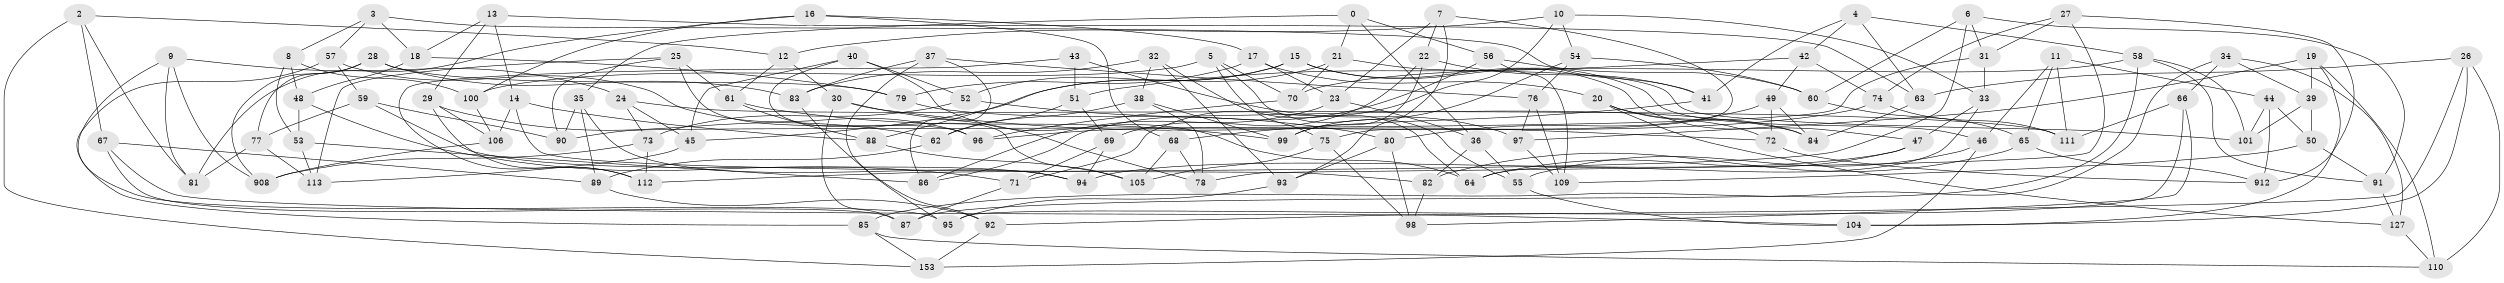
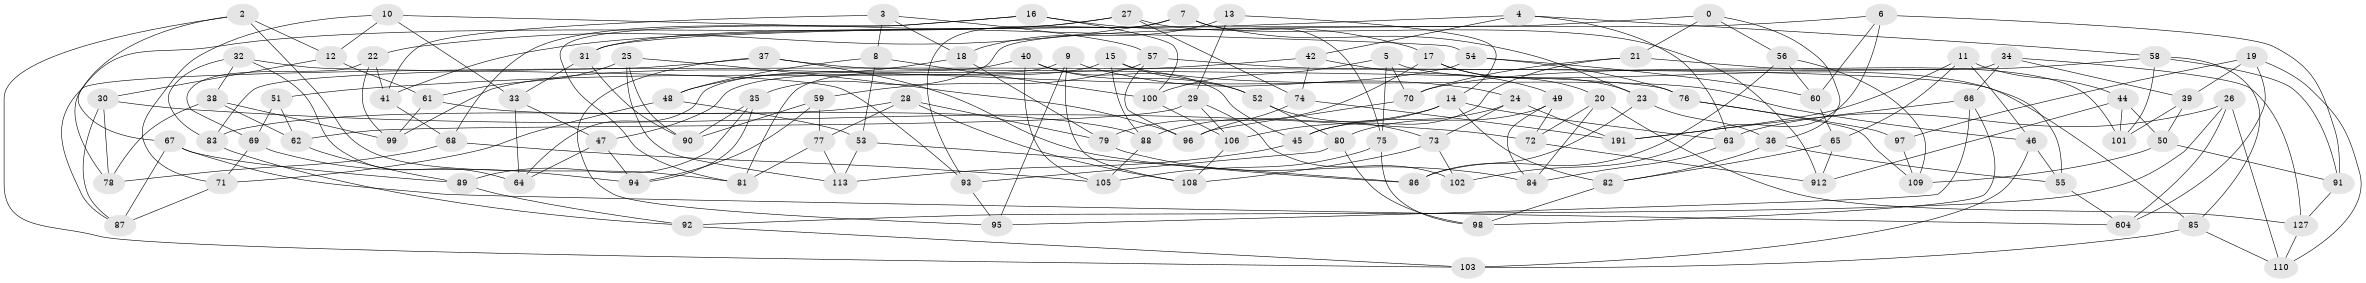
  graph {
    node [color=gray90 style=filled]
    n1 [label=0]
    21
    35
    36
    56
    70
    45
    101
    90
    89
    94
    55
    82
    60
    86
    109
    2
    12
    67
    81
-   103 [label=153]
+   103
    30
    61
-   104
+   104 [label=604]
    87
    3
    8
    18
    41
    57
    100
    48
    53
    79
    68
    96
    59
    85
    4
    42
    58
    63
    74
    49
    51
    91
    84
    5
    75
    105
    98
    106
    6
    31
-   102 [label=112]
+   102
    33
    65
    n58 [label=127]
    7
    22
    23
    93
    69
    99
    95
    71
    113
    9
    24
-   108 [label=908]
-   111
+   108
+   111 [label=191]
    73
    10
    54
    47
    64
    76
    11
    44
    46
    n81 [label=912]
    50
    72
    78
    88
    13
    14
    29
    62
    15
    52
    80
    16
    17
    20
    19
    39
    97
    110
    25
    26
    92
    27
    28
    77
    83
    32
    38
    34
    66
    37
    40
-   43
    n1 -- 21
    n1 -- 35
    n1 -- 36
    n1 -- 56
    21 -- 70
    21 -- 45
    21 -- 101
    35 -- 90
    35 -- 89
    35 -- 94
    36 -- 55
    36 -- 82
    56 -- 60
    56 -- 86
    56 -- 109
    70 -- 96
    45 -- 113
    89 -- 92
    55 -- 104
    82 -- 98
    60 -- 65
    2 -- 12
    2 -- 67
    2 -- 81
    2 -- 103
    12 -- 30
    12 -- 61
    67 -- 89
    67 -- 104
    67 -- 87
    30 -- 87
    30 -- 72
    30 -- 78
    61 -- 99
    61 -- 88
    3 -- 8
    3 -- 18
    3 -- 41
    3 -- 57
    8 -- 100
    8 -- 48
    8 -- 53
    18 -- 48
    18 -- 79
    41 -- 68
    57 -- 96
    57 -- 59
    57 -- 85
    100 -- 106
    48 -- 53
    48 -- 71
    53 -- 86
    53 -- 113
    79 -- 84
    68 -- 105
    68 -- 78
    59 -- 90
    59 -- 94
    59 -- 77
    85 -- 103
    85 -- 110
    4 -- 41
    4 -- 42
    4 -- 58
    4 -- 63
    42 -- 74
    42 -- 49
    42 -- 51
    58 -- 70
    58 -- 101
    58 -- 85
    58 -- 91
    63 -- 84
    74 -- 96
    74 -- 111
    49 -- 84
    49 -- 72
    49 -- 80
    51 -- 69
    51 -- 62
    91 -- n58
    5 -- 70
    5 -- 55
    5 -- 100
    5 -- 75
    75 -- 105
    75 -- 98
    106 -- 108
    6 -- 60
    6 -- 91
    6 -- 31
    6 -- 102
    31 -- 90
    31 -- 33
    33 -- 47
    33 -- 64
    65 -- 82
    65 -- n81
    n58 -- 110
    7 -- 75
    7 -- 22
    7 -- 23
    7 -- 93
    22 -- 41
    22 -- 69
    22 -- 99
    23 -- 36
    23 -- 86
    93 -- 95
    69 -- 94
    69 -- 71
    71 -- 87
    9 -- 81
    9 -- 95
    9 -- 24
    9 -- 108
    24 -- 45
    24 -- 111
    24 -- 73
    73 -- 102
    73 -- 108
    10 -- 12
    10 -- 33
    10 -- 71
    10 -- 54
    54 -- 60
    54 -- 99
    54 -- 76
    47 -- 94
    47 -- 64
    76 -- 109
    76 -- 97
    11 -- 65
    11 -- 111
    11 -- 44
    11 -- 46
    44 -- 101
    44 -- n81
    44 -- 50
    46 -- 55
    46 -- 103
    50 -- 109
    50 -- 91
    72 -- n81
    88 -- 105
    13 -- 18
-   13 -- 63
+   14 -- 63
    13 -- 14
    13 -- 29
    14 -- 82
    14 -- 106
    14 -- 88
    29 -- 106
    29 -- 102
    29 -- 62
    62 -- 89
    15 -- 47
    15 -- 46
    15 -- 88
    15 -- 52
    52 -- 73
    52 -- 80
    80 -- 98
    80 -- 93
    16 -- 81
    16 -- 100
    16 -- 68
    16 -- 17
    17 -- 79
    17 -- 23
    17 -- 20
    20 -- 84
    20 -- n58
    20 -- 72
    19 -- 104
    19 -- 39
    19 -- 97
    19 -- 110
    39 -- 101
    39 -- 50
    97 -- 109
    25 -- 90
    25 -- 61
    25 -- 96
    25 -- 113
    26 -- 104
    26 -- 63
    26 -- 110
    26 -- 92
    92 -- 103
    27 -- 74
    27 -- 31
    27 -- n81
    27 -- 78
    28 -- 79
    28 -- 108
    28 -- 77
    28 -- 83
    77 -- 81
    77 -- 113
    83 -- 92
    32 -- 93
    32 -- 64
    32 -- 83
    32 -- 38
    38 -- 99
    38 -- 78
    38 -- 62
    34 -- 87
    34 -- n58
    34 -- 39
    34 -- 66
    66 -- 98
    66 -- 95
    66 -- 111
    37 -- 86
    37 -- 95
    37 -- 76
    37 -- 83
    40 -- 45
    40 -- 105
    40 -- 64
    40 -- 52
-   43 -- 51
-   43 -- 102
-   43 -- 97
  }
